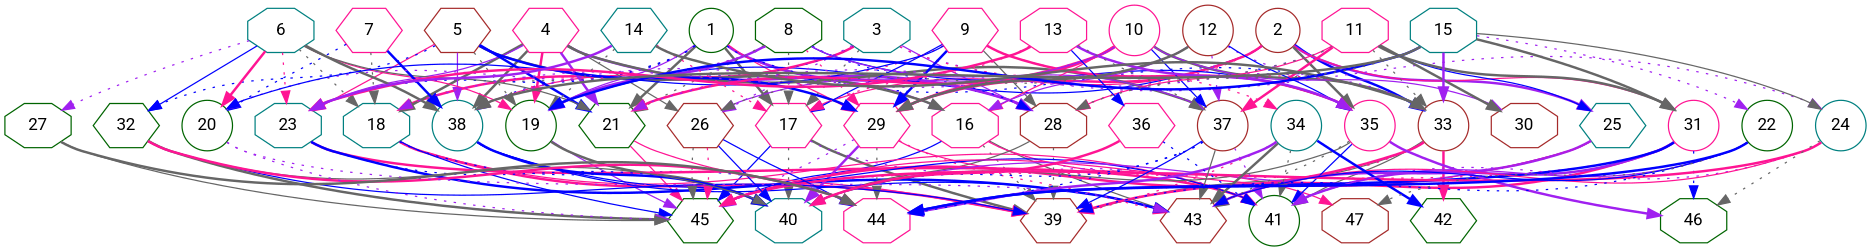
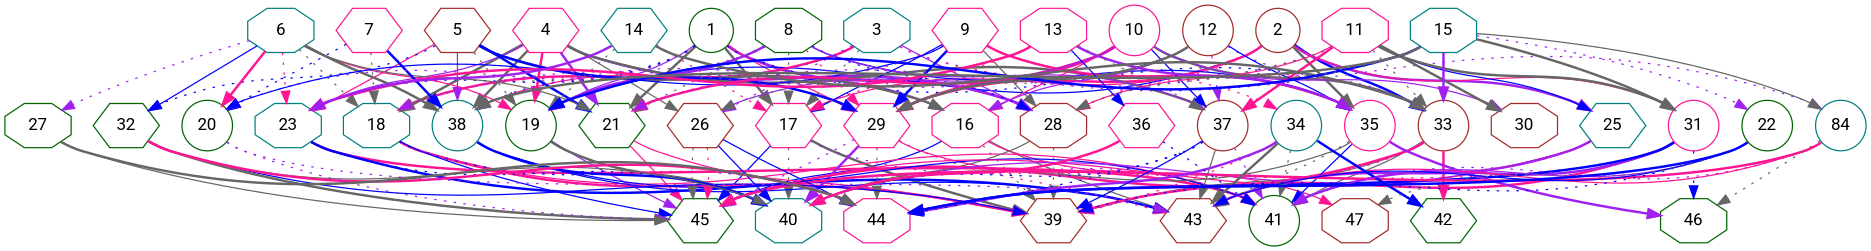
  digraph {
    fontname=Roboto
    node [alpha=0.10 color=deeppink fontname=Roboto shape=octagon]
    edge [color=gray40 fontname=Roboto style=dotted]
    1 [alpha=0.00 color=darkgreen expect_size=17549339922271398002688 shape=circle]
    16 [alpha=0.00 expect_size=307018288163241024]
    17 [alpha=0.02 expect_size=451633197202014208000 shape=hexagon]
    18 [color=teal expect_size=142922418935522272]
    19 [alpha=0.00 color=darkgreen expect_size=166124650607089280 shape=circle]
    21 [alpha=0.01 color=darkgreen expect_size=4867352937451815936 shape=hexagon]
    23 [color=teal expect_size=2487452686102856466432]
    28 [alpha=0.17 color=brown expect_size=14812348041549584531456]
    29 [alpha=0.05 expect_size=106847667421536384 shape=hexagon]
    33 [alpha=0.08 color=brown expect_size=194410388080344320 shape=circle]
    38 [alpha=0.14 color=teal expect_size=4252332918440438784 shape=circle]
    39 [alpha=0.13 color=brown expect_size=821417456738753152 shape=hexagon]
    41 [alpha=0.03 color=darkgreen expect_size=16694667810245138 shape=circle]
    43 [alpha=0.19 color=brown expect_size=268218339935263520 shape=hexagon]
    45 [color=darkgreen expect_size=793815198609741 shape=hexagon]
    47 [alpha=0.00 color=brown expect_size=928862252791387008]
    40 [alpha=0.14 color=teal expect_size=4089713978886873088]
    44 [alpha=0.07 expect_size=14206102531297549221888]
    42 [alpha=0.12 color=darkgreen expect_size=1463890334035895808 shape=hexagon]
    2 [alpha=0.00 color=brown expect_size=24960973034202068 shape=circle]
    25 [alpha=0.08 color=teal expect_size=4498022399980045312 shape=hexagon]
    31 [alpha=0.11 expect_size=512447487987765215232 shape=circle]
    35 [alpha=0.05 expect_size=672187106358580224 shape=circle]
    46 [alpha=0.03 color=darkgreen expect_size=16818754478682289471488]
    3 [color=teal expect_size=2123624890095544064]
-   24 [alpha=0.11 color=teal expect_size=15679329031581878 shape=circle]
+   24 [alpha=0.11 color=teal expect_size=15679329031581878 shape=circle label=84]
    26 [alpha=0.08 color=brown expect_size=31907367836281700 shape=hexagon]
    34 [alpha=0.19 color=teal expect_size=101234731595238240 shape=circle]
    4 [alpha=0.19 expect_size=253767265924707040 shape=hexagon]
    37 [alpha=0.02 color=brown expect_size=13045958150436758 shape=circle]
    5 [alpha=0.12 color=brown expect_size=19228189060916992 shape=hexagon]
    32 [alpha=0.20 color=darkgreen expect_size=2463803898948101341184 shape=hexagon]
    6 [alpha=0.14 color=teal expect_size=6455726779716861952000]
    20 [alpha=0.12 color=darkgreen expect_size=8444665408328654848 shape=circle]
    27 [alpha=0.15 color=darkgreen expect_size=15961439577481536339968]
    7 [alpha=0.13 expect_size=1384488287984796160 shape=hexagon]
    8 [alpha=0.14 color=darkgreen expect_size=8124667906618294272000]
    9 [alpha=0.06 expect_size=16102512094364041216000 shape=hexagon]
    10 [alpha=0.11 expect_size=6266994214961507328 shape=circle]
    30 [alpha=0.01 color=brown expect_size=3277226042334948352]
    11 [alpha=0.14 expect_size=51035544217177632]
    12 [alpha=0.07 color=brown expect_size=237819594113185480704 shape=circle]
    13 [alpha=0.09 expect_size=46068700654369032]
    36 [alpha=0.18 expect_size=43416081229100768 shape=hexagon]
    14 [color=teal expect_size=10414920874100432 shape=hexagon]
    15 [alpha=0.20 color=teal expect_size=871820212097010106368]
    22 [color=darkgreen expect_size=730081865888660717568 shape=circle]
    1 -> 16 [color=purple style=solid]
    1 -> 17 [style=bold]
    1 -> 18
    1 -> 19 [color=purple style=solid]
    1 -> 21 [style=bold]
    1 -> 23 [color=blue]
    1 -> 28 [color=purple style=bold]
    1 -> 29 [color=deeppink style=solid]
    1 -> 33 [color=blue]
    1 -> 38 [color=blue]
    16 -> 39
    16 -> 41 [color=purple]
    16 -> 43 [style=solid]
    16 -> 45 [color=blue style=solid]
    16 -> 47 [color=deeppink style=solid]
    17 -> 39 [style=bold]
    17 -> 41 [color=purple]
    17 -> 45 [color=blue style=solid]
    17 -> 40
    18 -> 39 [color=deeppink style=bold]
    18 -> 41 [color=deeppink style=solid]
    18 -> 45 [color=blue style=solid]
    18 -> 44 [color=blue]
    19 -> 45 [color=purple style=solid]
    19 -> 40 [style=bold]
    21 -> 39 [color=deeppink style=solid]
    21 -> 45 [color=deeppink style=solid]
    23 -> 41 [color=deeppink style=bold]
    23 -> 43 [color=blue style=bold]
    23 -> 40 [color=blue]
    28 -> 39
    28 -> 40 [style=solid]
    29 -> 41 [color=deeppink style=solid]
    29 -> 43 [color=deeppink]
    29 -> 45 [color=purple]
    29 -> 40 [color=purple style=bold]
    29 -> 44
    33 -> 39 [style=solid]
    33 -> 41 [style=solid]
    33 -> 43 [color=deeppink]
    33 -> 45 [color=deeppink style=bold]
    33 -> 42 [color=deeppink style=bold]
    38 -> 41 [color=blue style=solid]
    38 -> 43 [color=blue style=solid]
    38 -> 40 [color=blue style=bold]
    2 -> 17 [color=deeppink style=solid]
    2 -> 19 [color=blue style=solid]
    2 -> 28 [color=deeppink]
    2 -> 29 [color=deeppink style=bold]
    2 -> 33 [color=blue style=bold]
    2 -> 25 [color=purple style=bold]
    2 -> 31 [color=deeppink style=solid]
    2 -> 35 [style=bold]
    25 -> 41 [color=deeppink]
    25 -> 43 [color=purple style=bold]
    25 -> 45 [color=deeppink style=solid]
    25 -> 40 [color=purple style=solid]
    31 -> 39 [color=deeppink style=bold]
    31 -> 41 [color=purple style=bold]
    31 -> 45 [color=deeppink]
    31 -> 44 [color=blue style=bold]
    31 -> 46 [color=blue]
    35 -> 41 [color=blue style=solid]
    35 -> 43
    35 -> 40 [style=solid]
    35 -> 46 [color=purple style=bold]
    3 -> 17
    3 -> 18 [color=deeppink style=bold]
    3 -> 19 [color=blue]
    3 -> 28 [color=purple style=solid]
    3 -> 38 [color=deeppink style=solid]
    3 -> 24 [color=purple]
    3 -> 26 [color=purple]
    3 -> 34 [color=deeppink]
    24 -> 41 [color=purple]
    24 -> 43 [color=deeppink style=solid]
    24 -> 45 [color=deeppink style=bold]
    24 -> 46
    26 -> 45
    26 -> 45 [color=deeppink]
    26 -> 40 [color=blue style=solid]
    26 -> 44 [color=blue style=solid]
    34 -> 39 [color=deeppink]
    34 -> 41
    34 -> 43 [style=bold]
    34 -> 44 [color=purple style=bold]
    34 -> 42 [color=blue style=bold]
    4 -> 18 [style=bold]
    4 -> 19 [color=deeppink style=bold]
    4 -> 21 [color=purple style=bold]
    4 -> 23 [color=purple style=solid]
    4 -> 28 [color=purple style=bold]
    4 -> 38 [style=bold]
    4 -> 26 [style=solid]
    4 -> 37 [style=bold]
    37 -> 39 [color=blue style=solid]
    37 -> 41 [color=purple]
    37 -> 43 [style=solid]
    37 -> 40 [color=blue]
    37 -> 44 [color=blue]
    5 -> 16 [style=bold]
    5 -> 19
    5 -> 21 [color=blue style=bold]
    5 -> 23 [color=deeppink style=solid]
    5 -> 29 [color=blue style=bold]
    5 -> 38 [color=purple style=solid]
    5 -> 32 [color=blue]
    32 -> 39 [color=blue style=solid]
    32 -> 45 [style=bold]
    32 -> 40 [style=solid]
    32 -> 44 [color=deeppink style=bold]
    6 -> 18
    6 -> 19 [color=deeppink style=solid]
    6 -> 21 [style=solid]
    6 -> 23 [color=deeppink]
    6 -> 38 [style=bold]
    6 -> 32 [color=blue style=solid]
    6 -> 20 [color=deeppink style=bold]
    6 -> 27 [color=purple]
    20 -> 43 [color=purple]
    20 -> 45 [color=purple]
    27 -> 45 [style=solid]
    27 -> 44 [style=bold]
    7 -> 18
    7 -> 38 [color=blue style=bold]
    7 -> 20 [color=blue]
    8 -> 17
    8 -> 18 [color=deeppink]
    8 -> 19 [color=purple style=bold]
    8 -> 21
    8 -> 28 [color=blue]
    8 -> 29 [color=deeppink]
    8 -> 35 [color=blue style=solid]
    8 -> 37 [color=purple style=solid]
    8 -> 20 [color=purple]
    9 -> 17 [color=blue style=solid]
    9 -> 21 [color=deeppink]
    9 -> 28 [style=solid]
    9 -> 29 [color=blue style=bold]
    9 -> 33 [color=purple]
    9 -> 35 [color=deeppink style=bold]
    9 -> 20 [color=blue style=solid]
    10 -> 16 [color=deeppink style=solid]
    10 -> 21 [color=deeppink style=bold]
    10 -> 29 [color=deeppink style=bold]
    10 -> 33 [style=bold]
    10 -> 38 [color=purple]
    10 -> 26 [color=purple style=solid]
    10 -> 37 [color=blue style=solid]
    10 -> 30 [color=purple style=solid]
    11 -> 21 [color=purple]
    11 -> 28 [color=deeppink style=solid]
    11 -> 29
    11 -> 33
    11 -> 25 [color=blue style=solid]
    11 -> 31 [style=bold]
    11 -> 37 [color=deeppink style=bold]
    11 -> 30 [style=bold]
    12 -> 16 [color=purple style=solid]
    12 -> 29 [style=bold]
    12 -> 33 [color=purple]
    12 -> 35 [color=blue style=solid]
    12 -> 26
    12 -> 37 [color=purple]
    13 -> 17 [color=deeppink]
    13 -> 18 [color=purple]
    13 -> 23 [color=deeppink style=bold]
    13 -> 33 [color=deeppink]
    13 -> 35 [color=purple style=bold]
    13 -> 37
    13 -> 36 [color=blue style=solid]
    36 -> 41 [color=blue]
    36 -> 40 [color=deeppink style=bold]
    14 -> 17 [color=deeppink]
    14 -> 19
    14 -> 23 [color=purple style=bold]
    14 -> 33 [style=bold]
    15 -> 19 [color=blue style=bold]
    15 -> 28
    15 -> 33 [color=purple style=bold]
    15 -> 38 [style=bold]
    15 -> 31 [style=bold]
    15 -> 24 [style=solid]
    15 -> 22 [color=purple]
    22 -> 39 [color=blue]
    22 -> 41 [color=purple style=solid]
    22 -> 43 [color=blue style=solid]
    22 -> 47
    22 -> 44 [color=blue style=bold]
  }
